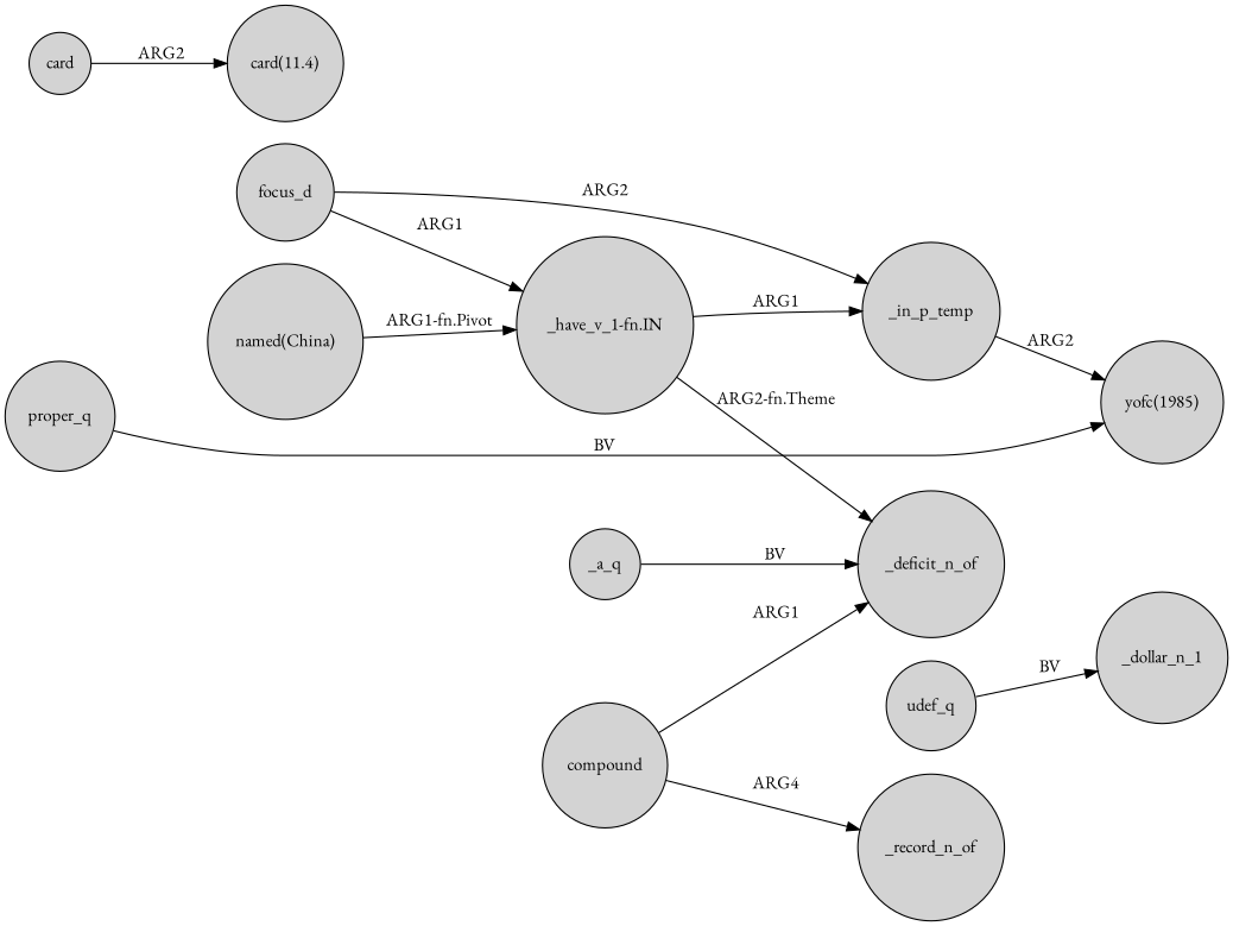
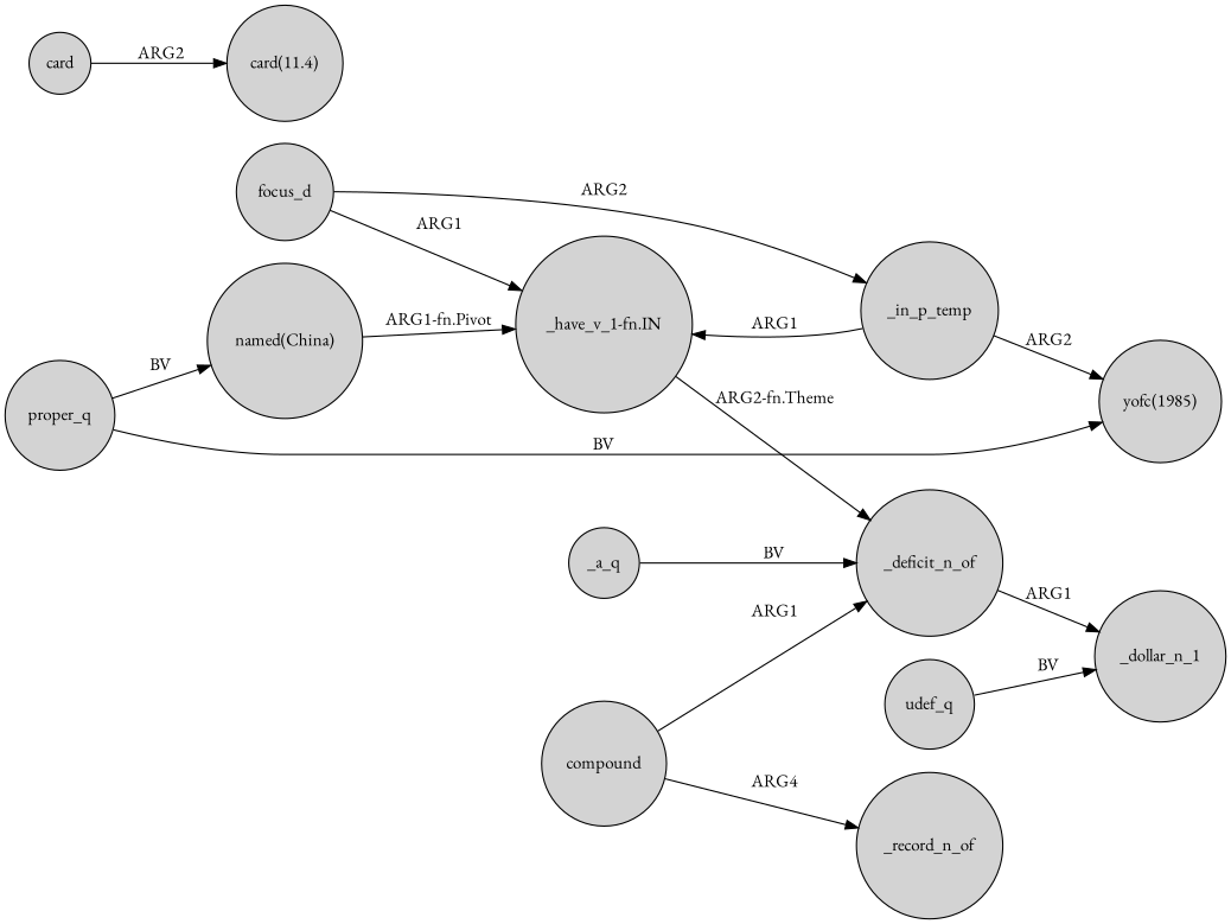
  digraph {
    fontname="EB Garamond"
    rankdir=LR
    node [fontname="EB Garamond" shape=circle style=filled]
    edge [fontname="EB Garamond"]
    focus_d
    "_have_v_1-fn.IN"
    _in_p_temp
    _deficit_n_of
    "yofc(1985)"
    "named(China)"
    _dollar_n_1
    proper_q
    n9 [label=card]
    "card(11.4)"
    _a_q
    compound
    _record_n_of
    udef_q
    focus_d -> "_have_v_1-fn.IN" [label=ARG1]
    focus_d -> _in_p_temp [label=ARG2]
    "_have_v_1-fn.IN" -> _deficit_n_of [label="ARG2-fn.Theme"]
-   "_have_v_1-fn.IN" -> _in_p_temp [label=ARG1]
+   _in_p_temp -> "_have_v_1-fn.IN" [label=ARG1]
    _in_p_temp -> "yofc(1985)" [label=ARG2]
+   _deficit_n_of -> _dollar_n_1 [label=ARG1]
    "named(China)" -> "_have_v_1-fn.IN" [label="ARG1-fn.Pivot"]
    proper_q -> "yofc(1985)" [label=BV]
+   proper_q -> "named(China)" [label=BV]
    n9 -> "card(11.4)" [label=ARG2]
    _a_q -> _deficit_n_of [label=BV]
    compound -> _deficit_n_of [label=ARG1]
    compound -> _record_n_of [label=ARG4]
    udef_q -> _dollar_n_1 [label=BV]
  }
